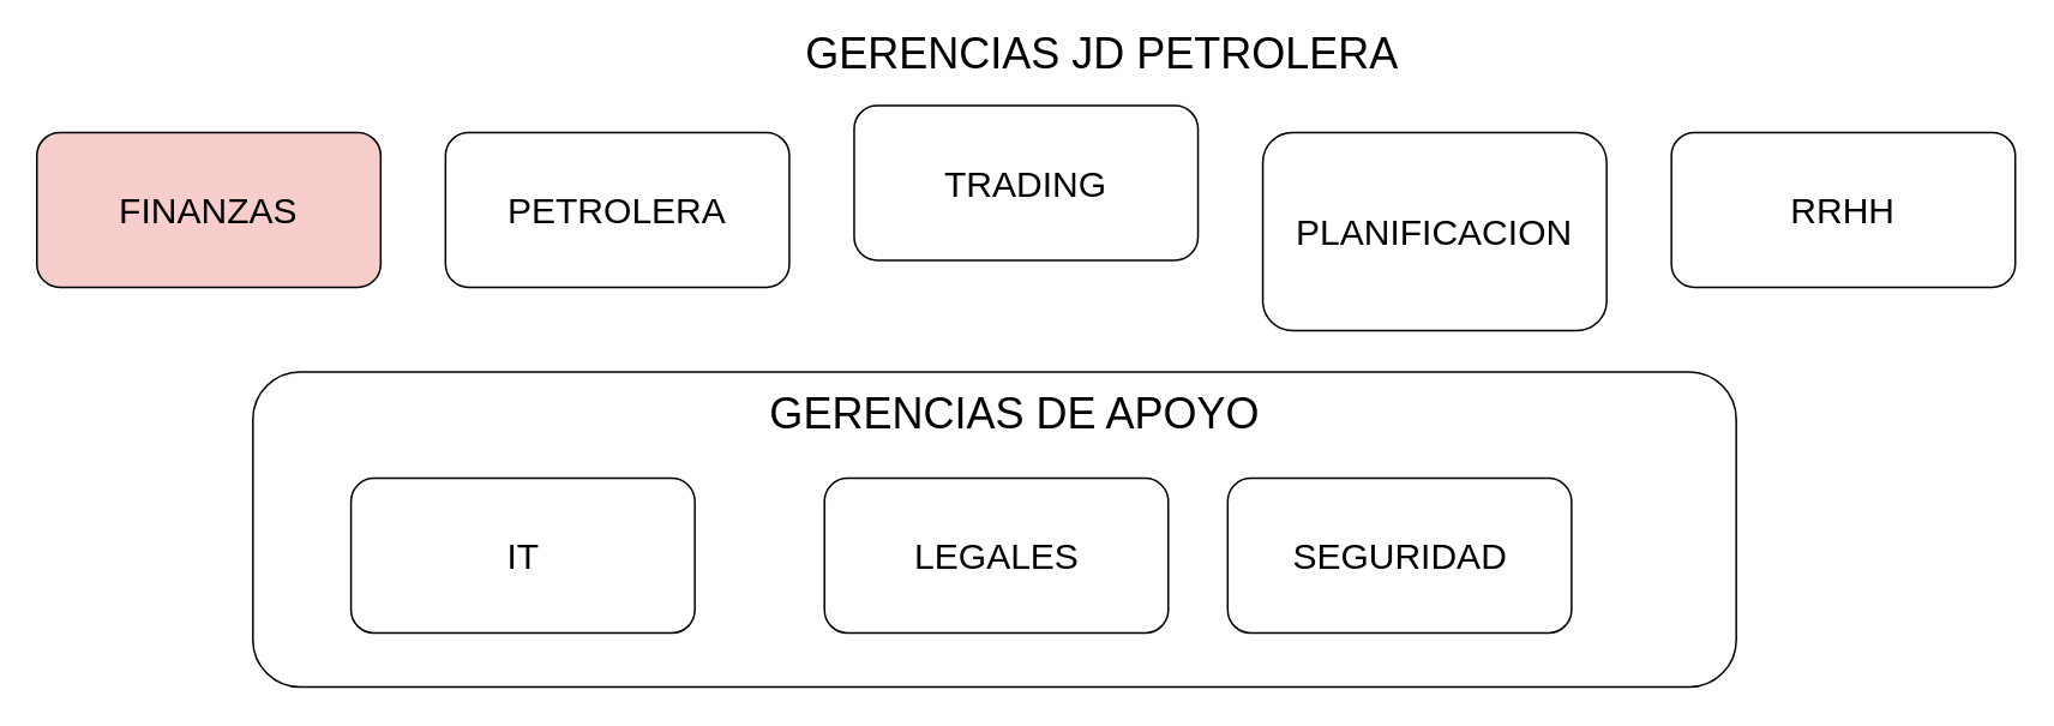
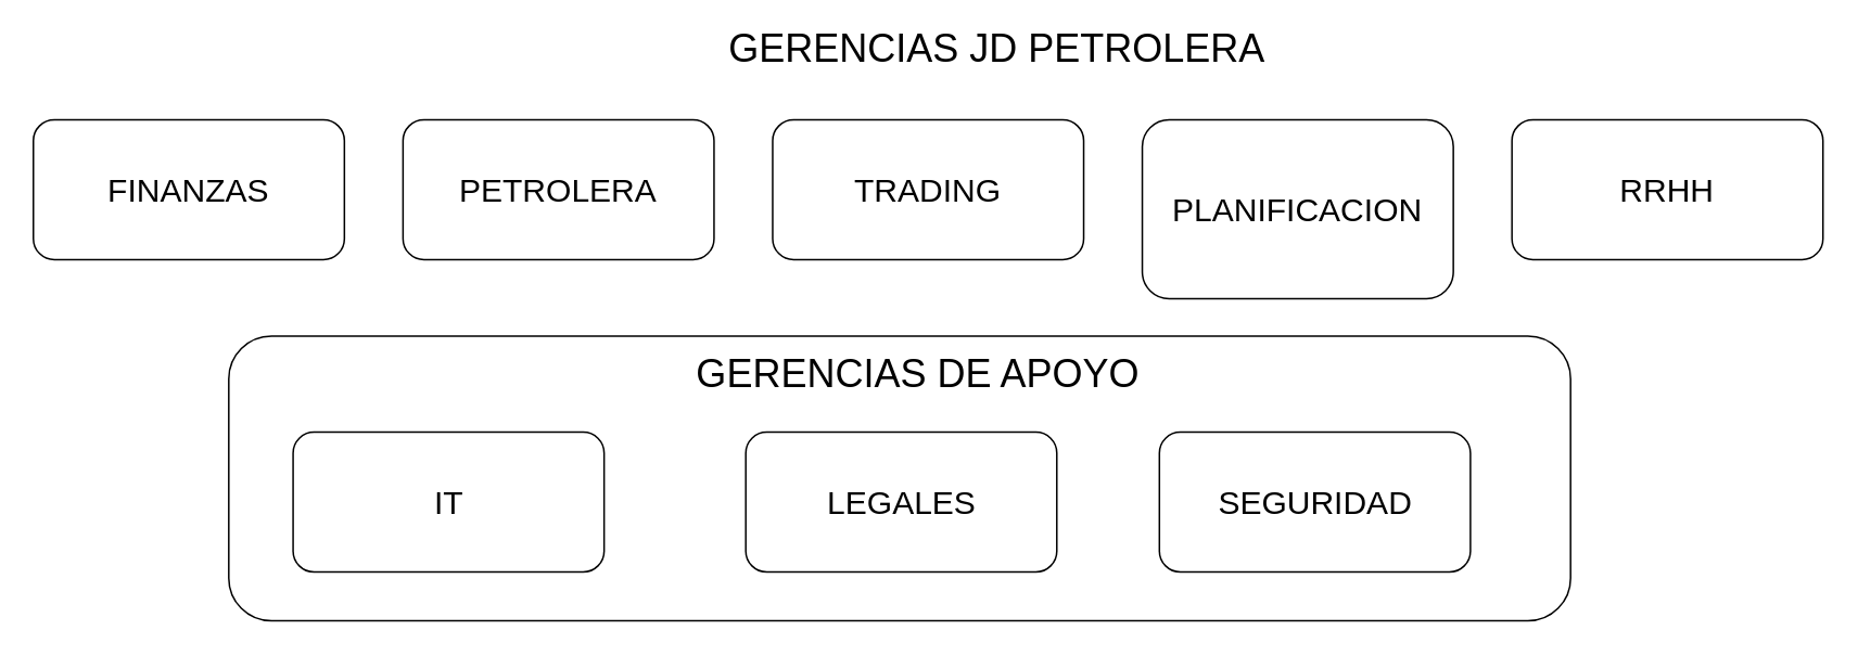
  <mxCell id="0" />
  <mxCell id="1" parent="0" />
  <mxCell id="2" value="" style="rounded=1;whiteSpace=wrap;html=1;fillColor=none;" parent="1" vertex="1"><mxGeometry x="140" y="206" width="824" height="175" as="geometry" /></mxCell>
  <mxCell id="3" value="&lt;font style=&quot;font-size: 20px&quot;&gt;PETROLERA&lt;/font&gt;" style="rounded=1;whiteSpace=wrap;html=1;" parent="1" vertex="1"><mxGeometry x="247" y="73" width="191" height="86" as="geometry" /></mxCell>
- <mxCell id="4" value="&lt;font style=&quot;font-size: 20px&quot;&gt;FINANZAS&lt;/font&gt;" style="rounded=1;whiteSpace=wrap;html=1;fillColor=#f8cecc;" parent="1" vertex="1"><mxGeometry x="20" y="73" width="191" height="86" as="geometry" /></mxCell>
- <mxCell id="5" value="&lt;font style=&quot;font-size: 20px&quot;&gt;TRADING&lt;/font&gt;" style="rounded=1;whiteSpace=wrap;html=1;" parent="1" vertex="1"><mxGeometry x="474" y="58" width="191" height="86" as="geometry" /></mxCell>
+ <mxCell id="4" value="&lt;font style=&quot;font-size: 20px&quot;&gt;FINANZAS&lt;/font&gt;" style="rounded=1;whiteSpace=wrap;html=1;" parent="1" vertex="1"><mxGeometry x="20" y="73" width="191" height="86" as="geometry" /></mxCell>
+ <mxCell id="5" value="&lt;font style=&quot;font-size: 20px&quot;&gt;TRADING&lt;/font&gt;" style="rounded=1;whiteSpace=wrap;html=1;" parent="1" vertex="1"><mxGeometry x="474" y="73" width="191" height="86" as="geometry" /></mxCell>
  <mxCell id="6" value="&lt;font style=&quot;font-size: 20px&quot;&gt;PLANIFICACION&lt;/font&gt;" style="rounded=1;whiteSpace=wrap;html=1;" parent="1" vertex="1"><mxGeometry x="701" y="73" width="191" height="110" as="geometry" /></mxCell>
- <mxCell id="7" value="&lt;font style=&quot;font-size: 20px&quot;&gt;IT&lt;/font&gt;" style="rounded=1;whiteSpace=wrap;html=1;" parent="1" vertex="1"><mxGeometry x="194.5" y="265" width="191" height="86" as="geometry" /></mxCell>
+ <mxCell id="7" value="&lt;font style=&quot;font-size: 20px&quot;&gt;IT&lt;/font&gt;" style="rounded=1;whiteSpace=wrap;html=1;" parent="1" vertex="1"><mxGeometry x="179.5" y="265" width="191" height="86" as="geometry" /></mxCell>
  <mxCell id="8" value="&lt;font style=&quot;font-size: 20px&quot;&gt;LEGALES&lt;/font&gt;" style="rounded=1;whiteSpace=wrap;html=1;" parent="1" vertex="1"><mxGeometry x="457.5" y="265" width="191" height="86" as="geometry" /></mxCell>
- <mxCell id="9" value="&lt;font style=&quot;font-size: 20px&quot;&gt;SEGURIDAD&lt;/font&gt;" style="rounded=1;whiteSpace=wrap;html=1;" parent="1" vertex="1"><mxGeometry x="681.5" y="265" width="191" height="86" as="geometry" /></mxCell>
+ <mxCell id="9" value="&lt;font style=&quot;font-size: 20px&quot;&gt;SEGURIDAD&lt;/font&gt;" style="rounded=1;whiteSpace=wrap;html=1;" parent="1" vertex="1"><mxGeometry x="711.5" y="265" width="191" height="86" as="geometry" /></mxCell>
  <mxCell id="10" value="&lt;font style=&quot;font-size: 20px&quot;&gt;RRHH&lt;/font&gt;" style="rounded=1;whiteSpace=wrap;html=1;" parent="1" vertex="1"><mxGeometry x="928" y="73" width="191" height="86" as="geometry" /></mxCell>
  <mxCell id="11" value="&lt;font style=&quot;font-size: 24px&quot;&gt;GERENCIAS DE APOYO&lt;/font&gt;" style="text;html=1;strokeColor=none;fillColor=none;align=center;verticalAlign=middle;whiteSpace=wrap;rounded=0;" parent="1" vertex="1"><mxGeometry x="414.5" y="220" width="297" height="20" as="geometry" /></mxCell>
  <mxCell id="12" value="&lt;font style=&quot;font-size: 24px&quot;&gt;GERENCIAS JD PETROLERA&lt;/font&gt;" style="text;html=1;strokeColor=none;fillColor=none;align=center;verticalAlign=middle;whiteSpace=wrap;rounded=0;" parent="1" vertex="1"><mxGeometry x="442.75" y="20" width="337.5" height="20" as="geometry" /></mxCell>
